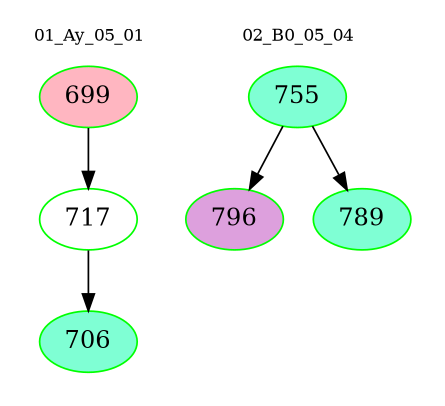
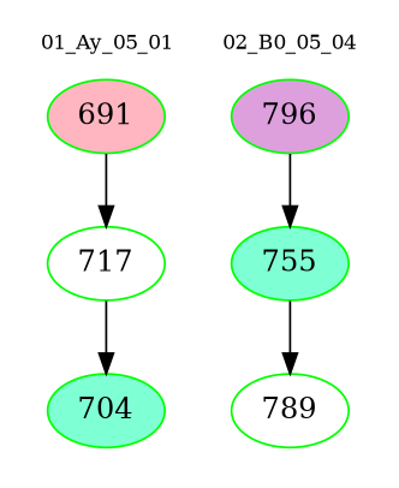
  digraph {
    node [color=green fillcolor=white style=filled]
    edge [color=black]
-   n1 [fillcolor=lightpink label=699]
+   n1 [fillcolor=lightpink label=691]
    n2 [label=717]
-   n3 [fillcolor=aquamarine label=706]
+   n3 [fillcolor=aquamarine label=704]
    n4 [fillcolor=aquamarine label=755]
    n5 [fillcolor=plum label=796]
-   n6 [fillcolor=aquamarine label=789]
+   n6 [label=789]
    subgraph cluster_1 {
      color=white
      fontsize=10
      label="01_Ay_05_01"
      n1
      n2
      n3
    }
    subgraph cluster_2 {
      color=white
      fontsize=10
      label="02_B0_05_04"
      n4
      n5
      n6
    }
    n1 -> n2
    n2 -> n3
-   n4 -> n5
+   n5 -> n4
    n4 -> n6
  }
